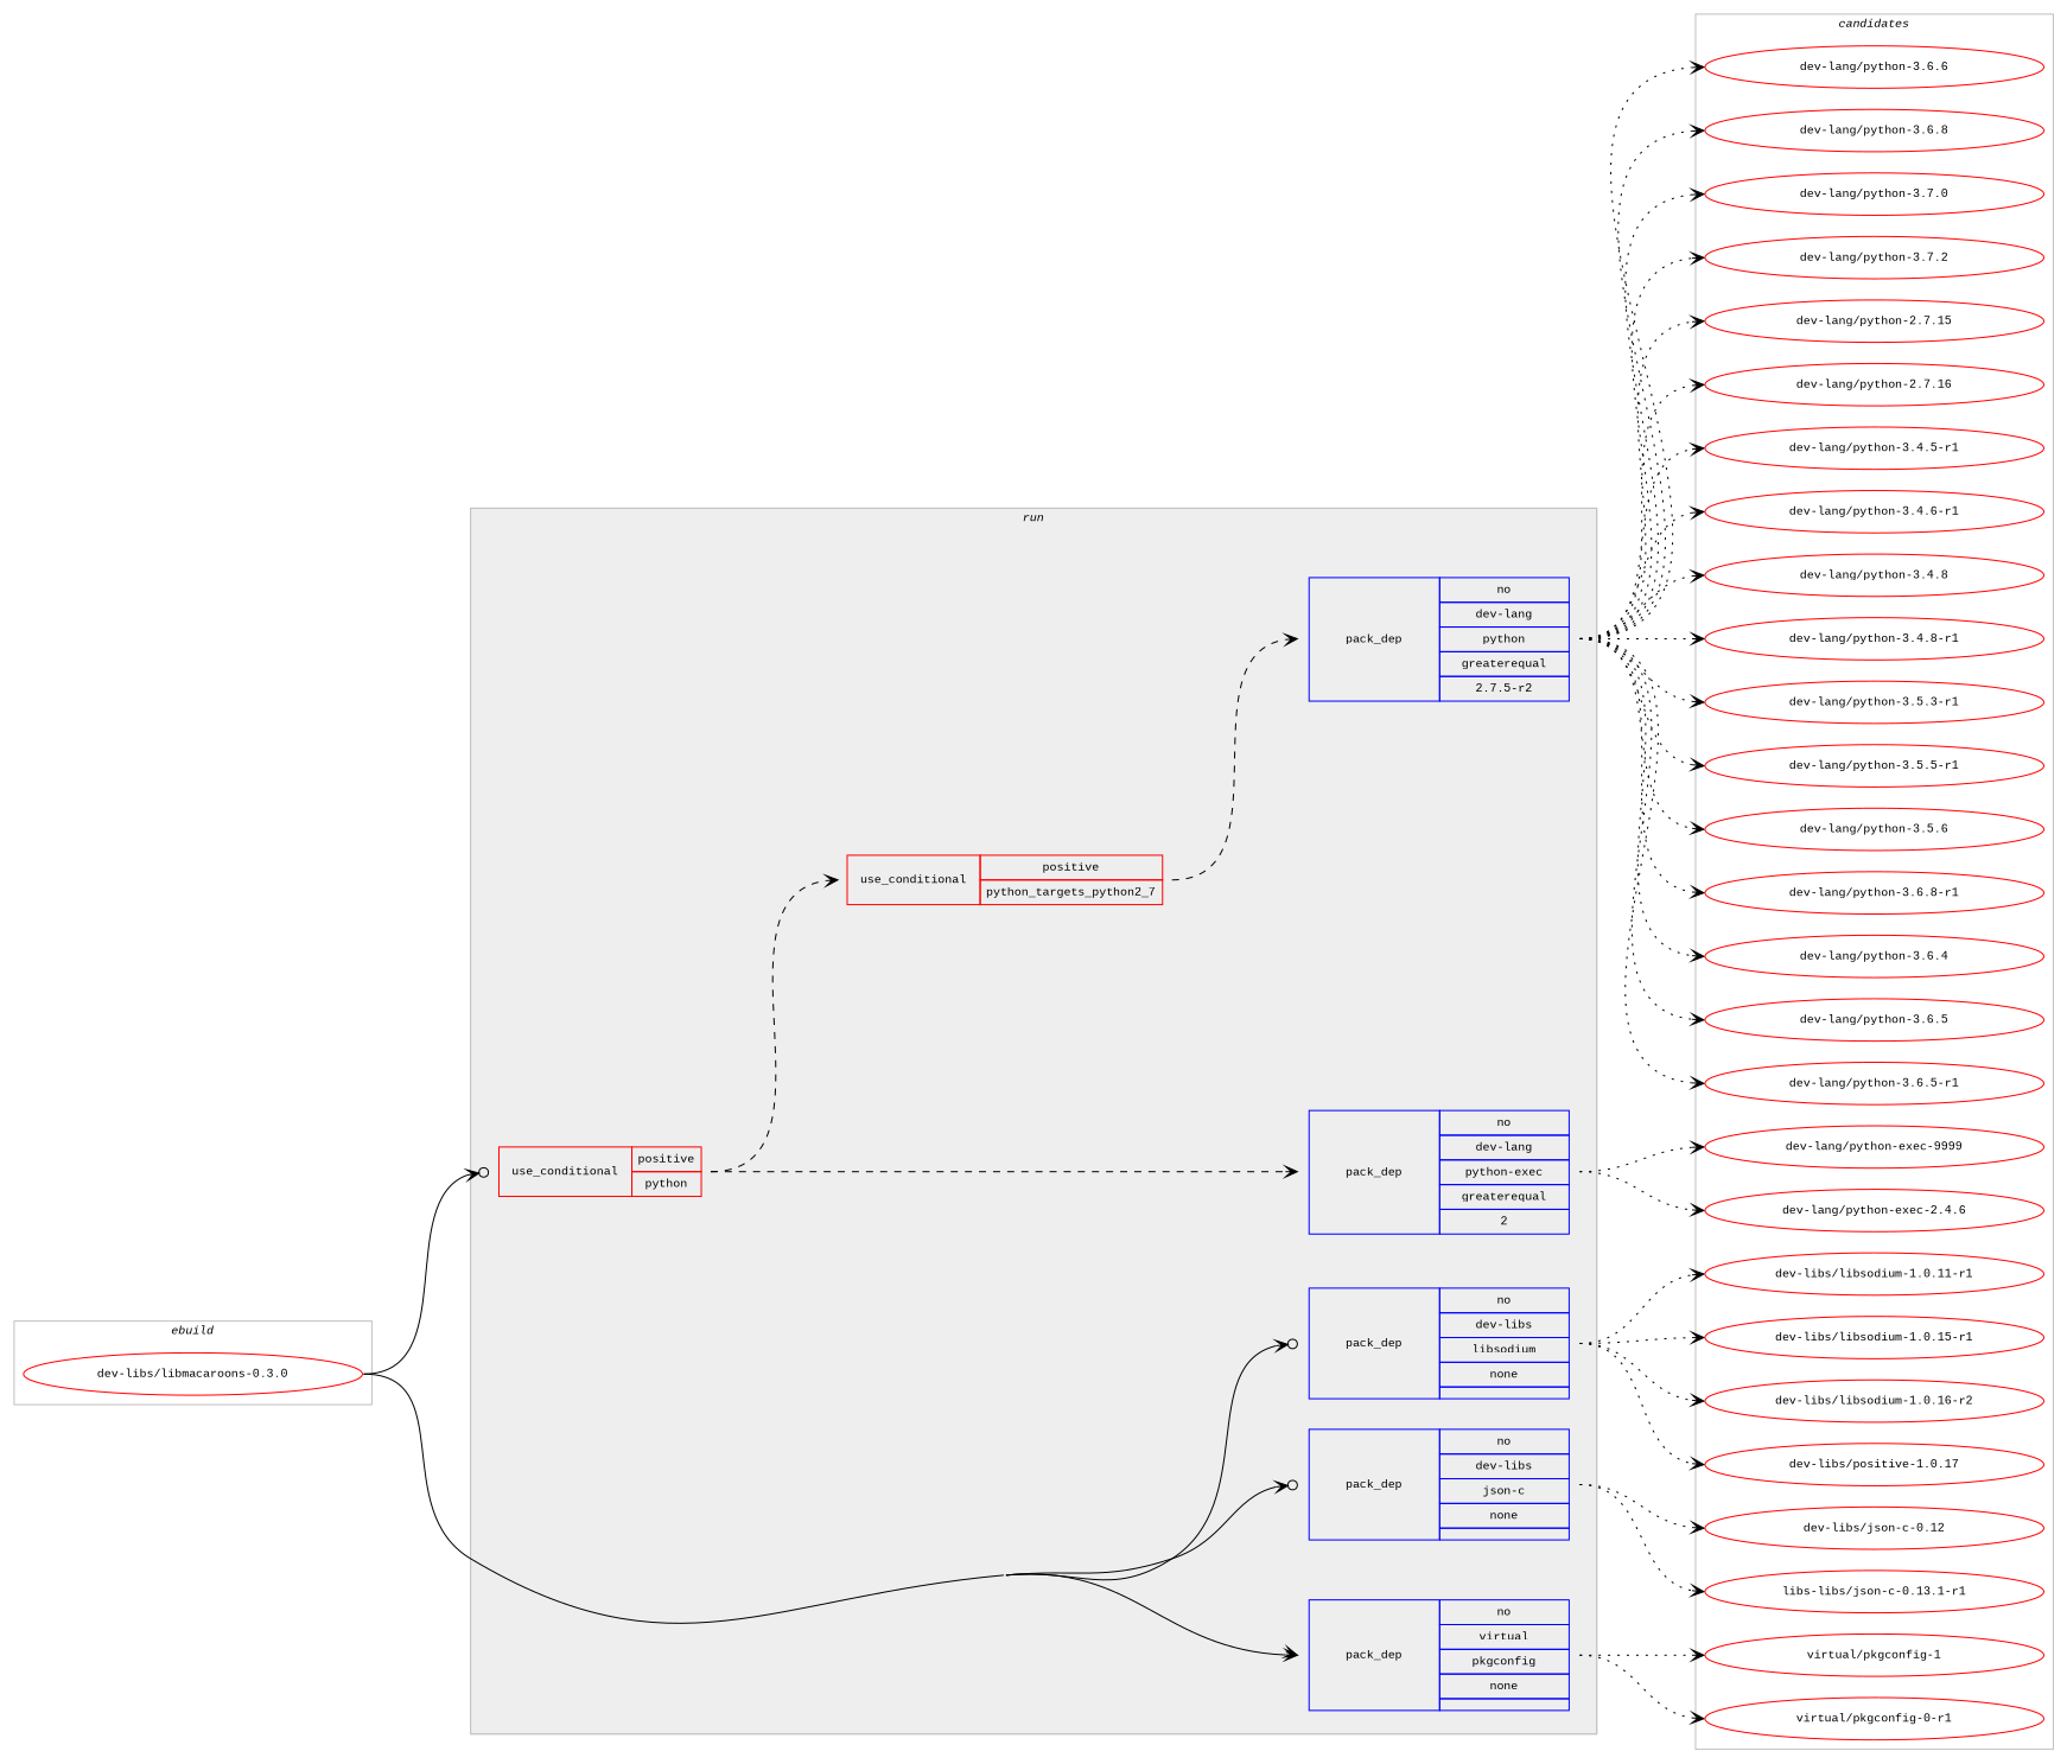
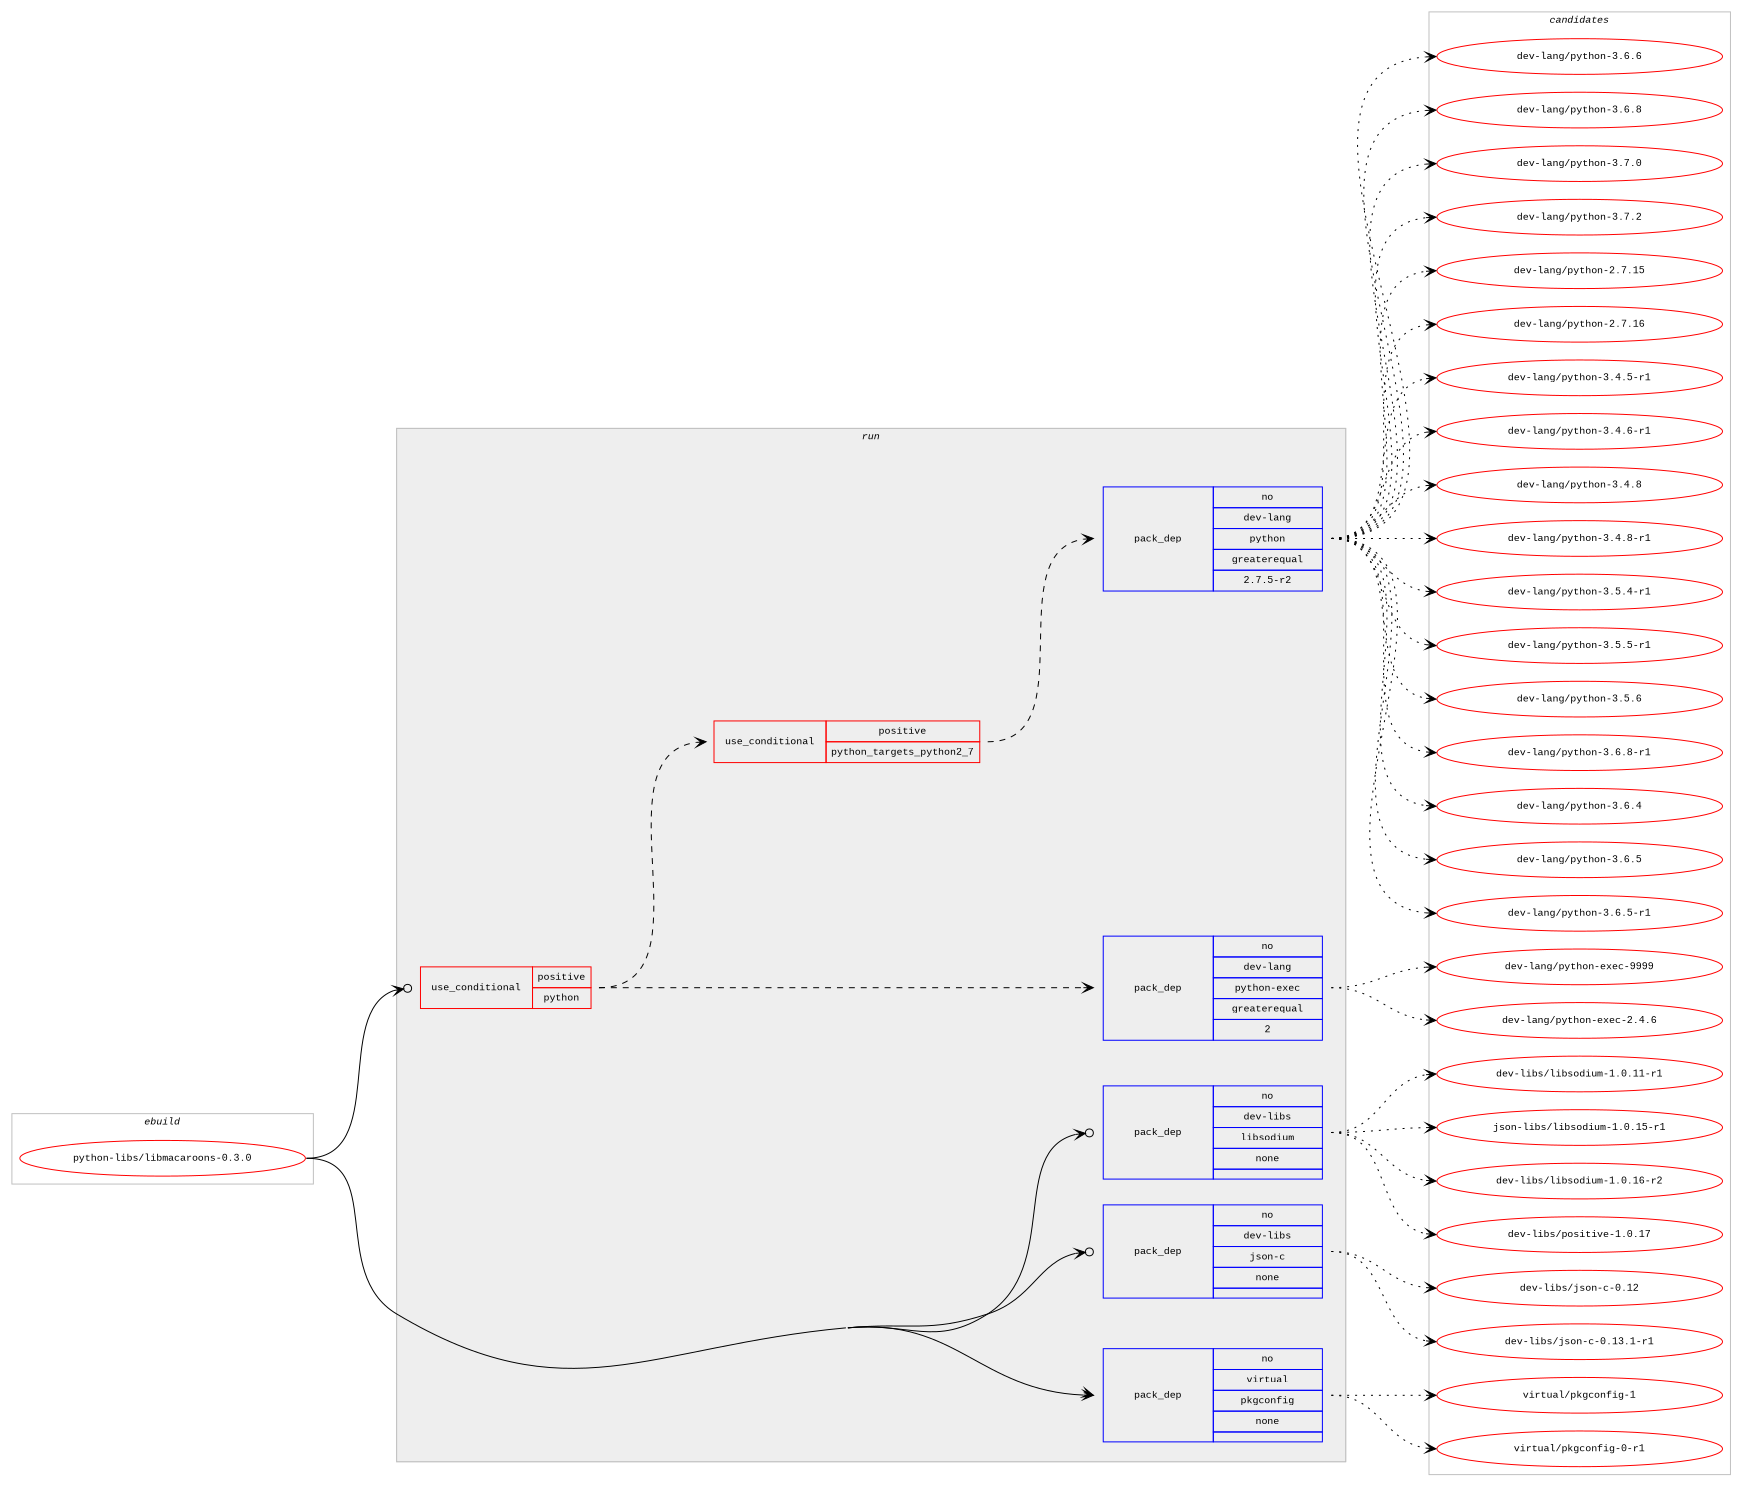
  digraph {
    compound=true
    concentrate=true
    fontname="Liberation Mono"
    fontsize=10
    newrank=true
    rankdir=LR
    ranksep=1.5
    node [color=red fontname="Liberation Mono" fontsize=10]
    edge [arrowhead=vee fontname="Liberation Mono" headport=w style=dotted tailport=e weight=100]
-   n1 [label="dev-libs/libmacaroons-0.3.0" width=4]
+   n1 [label="python-libs/libmacaroons-0.3.0" width=4]
    n2 [color=blue label=<<TABLE BORDER="0" CELLBORDER="1" CELLSPACING="0" CELLPADDING="4" WIDTH="220"><TR><TD ROWSPAN="6" CELLPADDING="30">pack_dep</TD></TR><TR><TD WIDTH="110">no</TD></TR><TR><TD>virtual</TD></TR><TR><TD>pkgconfig</TD></TR><TR><TD>none</TD></TR><TR><TD></TD></TR></TABLE>> shape=none]
    n3 [color=blue label=<<TABLE BORDER="0" CELLBORDER="1" CELLSPACING="0" CELLPADDING="4" WIDTH="220"><TR><TD ROWSPAN="6" CELLPADDING="30">pack_dep</TD></TR><TR><TD WIDTH="110">no</TD></TR><TR><TD>dev-lang</TD></TR><TR><TD>python</TD></TR><TR><TD>greaterequal</TD></TR><TR><TD>2.7.5-r2</TD></TR></TABLE>> shape=none]
    n4 [label=<<TABLE BORDER="0" CELLBORDER="1" CELLSPACING="0" CELLPADDING="4"><TR><TD ROWSPAN="3" CELLPADDING="10">use_conditional</TD></TR><TR><TD>positive</TD></TR><TR><TD>python_targets_python2_7</TD></TR></TABLE>> shape=none]
    n5 [color=blue label=<<TABLE BORDER="0" CELLBORDER="1" CELLSPACING="0" CELLPADDING="4" WIDTH="220"><TR><TD ROWSPAN="6" CELLPADDING="30">pack_dep</TD></TR><TR><TD WIDTH="110">no</TD></TR><TR><TD>dev-lang</TD></TR><TR><TD>python-exec</TD></TR><TR><TD>greaterequal</TD></TR><TR><TD>2</TD></TR></TABLE>> shape=none]
    n6 [label=<<TABLE BORDER="0" CELLBORDER="1" CELLSPACING="0" CELLPADDING="4"><TR><TD ROWSPAN="3" CELLPADDING="10">use_conditional</TD></TR><TR><TD>positive</TD></TR><TR><TD>python</TD></TR></TABLE>> shape=none]
    n7 [color=blue label=<<TABLE BORDER="0" CELLBORDER="1" CELLSPACING="0" CELLPADDING="4" WIDTH="220"><TR><TD ROWSPAN="6" CELLPADDING="30">pack_dep</TD></TR><TR><TD WIDTH="110">no</TD></TR><TR><TD>dev-libs</TD></TR><TR><TD>json-c</TD></TR><TR><TD>none</TD></TR><TR><TD></TD></TR></TABLE>> shape=none]
    n8 [color=blue label=<<TABLE BORDER="0" CELLBORDER="1" CELLSPACING="0" CELLPADDING="4" WIDTH="220"><TR><TD ROWSPAN="6" CELLPADDING="30">pack_dep</TD></TR><TR><TD WIDTH="110">no</TD></TR><TR><TD>dev-libs</TD></TR><TR><TD>libsodium</TD></TR><TR><TD>none</TD></TR><TR><TD></TD></TR></TABLE>> shape=none]
    n9 [label="virtual/pkgconfig-0-r1" width=4]
    n10 [label="virtual/pkgconfig-1" width=4]
    n11 [label="dev-lang/python-2.7.15" width=4]
    n12 [label="dev-lang/python-2.7.16" width=4]
    n13 [label="dev-lang/python-3.4.5-r1" width=4]
    n14 [label="dev-lang/python-3.4.6-r1" width=4]
    n15 [label="dev-lang/python-3.4.8" width=4]
    n16 [label="dev-lang/python-3.4.8-r1" width=4]
-   n17 [label="dev-lang/python-3.5.3-r1" width=4]
+   n17 [label="dev-lang/python-3.5.4-r1" width=4]
    n18 [label="dev-lang/python-3.5.5-r1" width=4]
    n19 [label="dev-lang/python-3.5.6" width=4]
    n20 [label="dev-lang/python-3.6.8-r1" width=4]
    n21 [label="dev-lang/python-3.6.4" width=4]
    n22 [label="dev-lang/python-3.6.5" width=4]
    n23 [label="dev-lang/python-3.6.5-r1" width=4]
    n24 [label="dev-lang/python-3.6.6" width=4]
    n25 [label="dev-lang/python-3.6.8" width=4]
    n26 [label="dev-lang/python-3.7.0" width=4]
    n27 [label="dev-lang/python-3.7.2" width=4]
    n28 [label="dev-lang/python-exec-2.4.6" width=4]
    n29 [label="dev-lang/python-exec-9999" width=4]
    n30 [label="dev-libs/json-c-0.12" width=4]
-   n31 [label="libs-libs/json-c-0.13.1-r1" width=4]
+   n31 [label="dev-libs/json-c-0.13.1-r1" width=4]
    n32 [label="dev-libs/libsodium-1.0.11-r1" width=4]
-   n33 [label="dev-libs/libsodium-1.0.15-r1" width=4]
+   n33 [label="json-libs/libsodium-1.0.15-r1" width=4]
    n34 [label="dev-libs/libsodium-1.0.16-r2" width=4]
    n35 [label="dev-libs/positive-1.0.17" width=4]
    subgraph cluster_1 {
      color=gray
      label=<<i>ebuild</i>>
      rank=same
      n1
    }
    subgraph cluster_2 {
      color=gray
      label=<<i>dependencies</i>>
      subgraph cluster_3 {
        color=gray
        fillcolor="#eeeeee"
        label=<<i>compile</i>>
        style=filled
        subgraph sub_4 {
          color=gray
          fillcolor="#eeeeee"
          label=<<i>compile</i>>
          style=filled
          n2
        }
      }
      subgraph cluster_5 {
        color=gray
        fillcolor="#eeeeee"
        label=<<i>compile and run</i>>
        style=filled
        subgraph sub_6 {
          color=gray
          fillcolor="#eeeeee"
          label=<<i>compile and run</i>>
          style=filled
          n6
          subgraph sub_7 {
            color=gray
            fillcolor="#eeeeee"
            label=<<i>compile and run</i>>
            style=filled
            n4
            subgraph sub_8 {
              color=gray
              fillcolor="#eeeeee"
              label=<<i>compile and run</i>>
              style=filled
              n3
            }
          }
          subgraph sub_9 {
            color=gray
            fillcolor="#eeeeee"
            label=<<i>compile and run</i>>
            style=filled
            n5
          }
        }
        subgraph sub_10 {
          color=gray
          fillcolor="#eeeeee"
          label=<<i>compile and run</i>>
          style=filled
          n7
        }
        subgraph sub_11 {
          color=gray
          fillcolor="#eeeeee"
          label=<<i>compile and run</i>>
          style=filled
          n8
        }
      }
      subgraph cluster_12 {
        color=gray
        fillcolor="#eeeeee"
        label=<<i>run</i>>
        style=filled
      }
    }
    subgraph cluster_13 {
      color=gray
      label=<<i>candidates</i>>
      rank=same
      subgraph sub_14 {
        color=black
        label=<<i>candidates</i>>
        nodesep=1
        rank=same
        n9
        n10
      }
      subgraph sub_15 {
        color=black
        label=<<i>candidates</i>>
        nodesep=1
        rank=same
        n11
        n12
        n13
        n14
        n15
        n16
        n17
        n18
        n19
        n20
        n21
        n22
        n23
        n24
        n25
        n26
        n27
      }
      subgraph sub_16 {
        color=black
        label=<<i>candidates</i>>
        nodesep=1
        rank=same
        n28
        n29
      }
      subgraph sub_17 {
        color=black
        label=<<i>candidates</i>>
        nodesep=1
        rank=same
        n30
        n31
      }
      subgraph sub_18 {
        color=black
        label=<<i>candidates</i>>
        nodesep=1
        rank=same
        n32
        n33
        n34
        n35
      }
    }
    n1 -> n2 [style=solid weight=20]
    n1 -> n6 [arrowhead=odotvee style=solid weight=20]
    n1 -> n7 [arrowhead=odotvee style=solid weight=20]
    n1 -> n8 [arrowhead=odotvee style=solid weight=20]
    n2 -> n9
    n2 -> n10
    n3 -> n11
    n3 -> n12
    n3 -> n13
    n3 -> n14
    n3 -> n15
    n3 -> n16
    n3 -> n17
    n3 -> n18
    n3 -> n19
    n3 -> n20
    n3 -> n21
    n3 -> n22
    n3 -> n23
    n3 -> n24
    n3 -> n25
    n3 -> n26
    n3 -> n27
    n4 -> n3 [style=dashed weight=20]
    n5 -> n28
    n5 -> n29
    n6 -> n4 [style=dashed weight=20]
    n6 -> n5 [style=dashed weight=20]
    n7 -> n30
    n7 -> n31
    n8 -> n32
    n8 -> n33
    n8 -> n34
    n8 -> n35
  }
